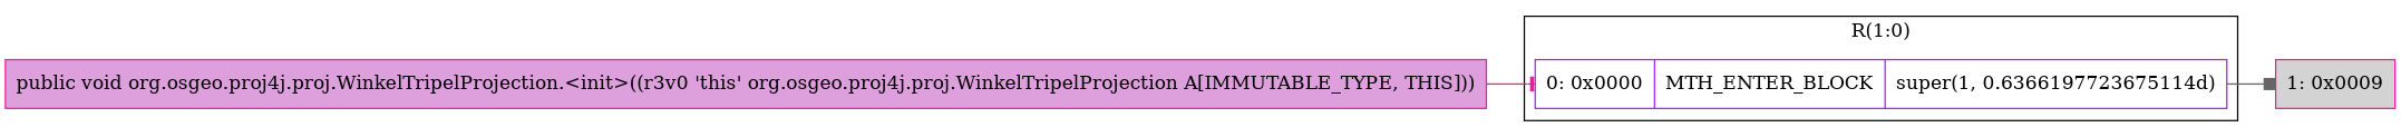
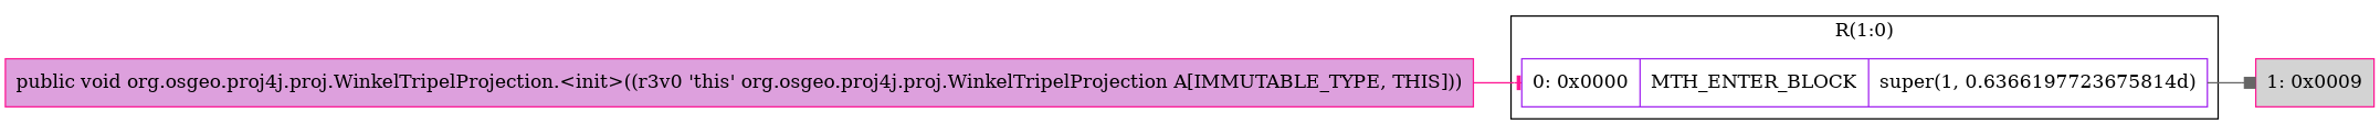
  digraph {
    rankdir=LR
    node [color=deeppink shape=record style=filled]
-   n1 [color=purple label="{0\:\ 0x0000|MTH_ENTER_BLOCK\l|super(1, 0.6366197723675114d)\l}" fillcolor=white]
+   n1 [color=purple label="{0\:\ 0x0000|MTH_ENTER_BLOCK\l|super(1, 0.6366197723675814d)\l}" fillcolor=white]
    n2 [label="{1\:\ 0x0009}" fillcolor=lightgrey]
    n3 [label="{public void org.osgeo.proj4j.proj.WinkelTripelProjection.\<init\>((r3v0 'this' org.osgeo.proj4j.proj.WinkelTripelProjection A[IMMUTABLE_TYPE, THIS])) }" fillcolor=plum]
    subgraph cluster_1 {
      label="R(1:0)"
      n1
    }
    n1 -> n2 [color=gray40 arrowhead=box]
    n3 -> n1 [color=deeppink arrowhead=tee]
  }
